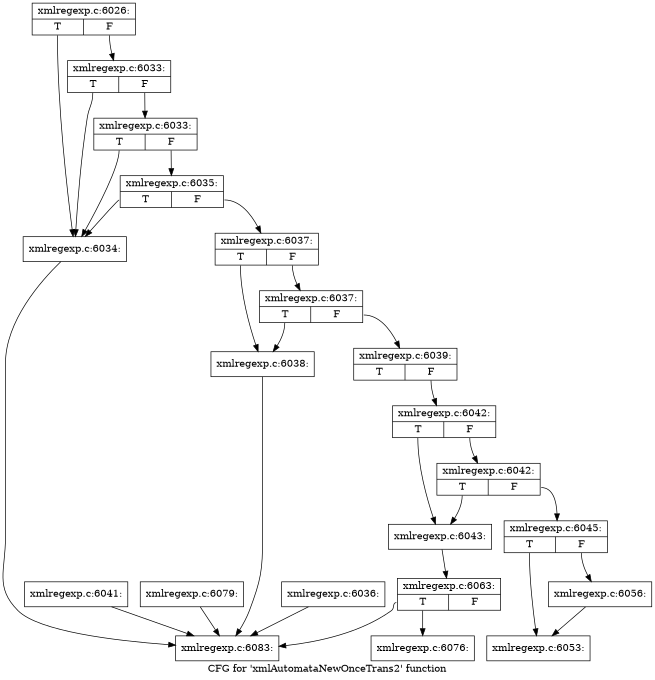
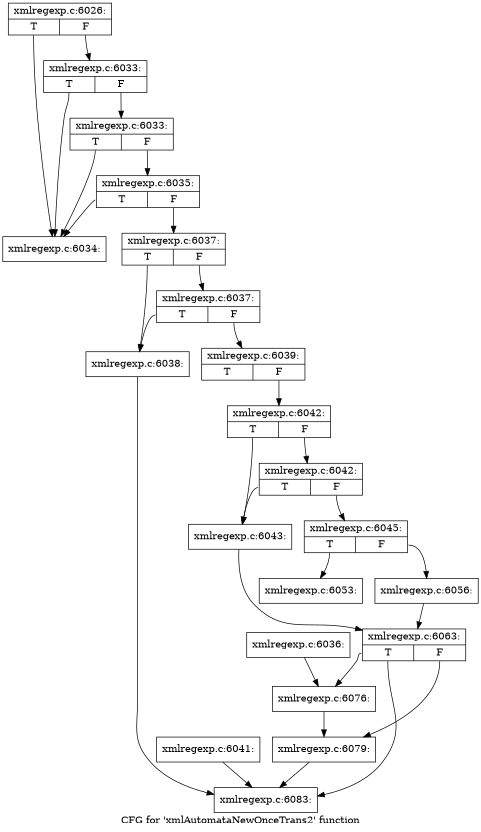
  digraph {
    label="CFG for 'xmlAutomataNewOnceTrans2' function"
    node [shape=record]
    edge [tailport=s0]
    n1 [label="{xmlregexp.c:6026:|{<s0>T|<s1>F}}"]
    n2 [label="{xmlregexp.c:6034:}"]
    n3 [label="{xmlregexp.c:6033:|{<s0>T|<s1>F}}"]
    n4 [label="{xmlregexp.c:6083:}"]
    n5 [label="{xmlregexp.c:6033:|{<s0>T|<s1>F}}"]
    n6 [label="{xmlregexp.c:6035:|{<s0>T|<s1>F}}"]
    n7 [label="{xmlregexp.c:6037:|{<s0>T|<s1>F}}"]
    n8 [label="{xmlregexp.c:6036:}"]
    n9 [label="{xmlregexp.c:6038:}"]
    n10 [label="{xmlregexp.c:6037:|{<s0>T|<s1>F}}"]
    n11 [label="{xmlregexp.c:6039:|{<s0>T|<s1>F}}"]
    n12 [label="{xmlregexp.c:6042:|{<s0>T|<s1>F}}"]
    n13 [label="{xmlregexp.c:6041:}"]
    n14 [label="{xmlregexp.c:6043:}"]
    n15 [label="{xmlregexp.c:6042:|{<s0>T|<s1>F}}"]
    n16 [label="{xmlregexp.c:6063:|{<s0>T|<s1>F}}"]
    n17 [label="{xmlregexp.c:6045:|{<s0>T|<s1>F}}"]
    n18 [label="{xmlregexp.c:6076:}"]
    n19 [label="{xmlregexp.c:6079:}"]
    n20 [label="{xmlregexp.c:6053:}"]
    n21 [label="{xmlregexp.c:6056:}"]
    n1 -> n2
    n1 -> n3 [tailport=s1]
-   n2 -> n4
    n3 -> n2
    n3 -> n5 [tailport=s1]
    n5 -> n2
    n5 -> n6 [tailport=s1]
    n6 -> n2
    n6 -> n7 [tailport=s1]
    n7 -> n9
    n7 -> n10 [tailport=s1]
-   n8 -> n4
+   n8 -> n18
    n9 -> n4
    n10 -> n9
    n10 -> n11 [tailport=s1]
    n11 -> n12 [tailport=s1]
    n12 -> n14
    n12 -> n15 [tailport=s1]
    n13 -> n4
    n14 -> n16
    n15 -> n14
    n15 -> n17 [tailport=s1]
    n16 -> n4
    n16 -> n18
+   n16 -> n19 [tailport=s1]
    n17 -> n20
    n17 -> n21 [tailport=s1]
+   n18 -> n19
    n19 -> n4
-   n21 -> n20
+   n21 -> n16
  }
